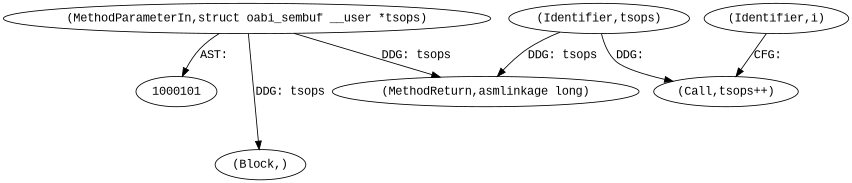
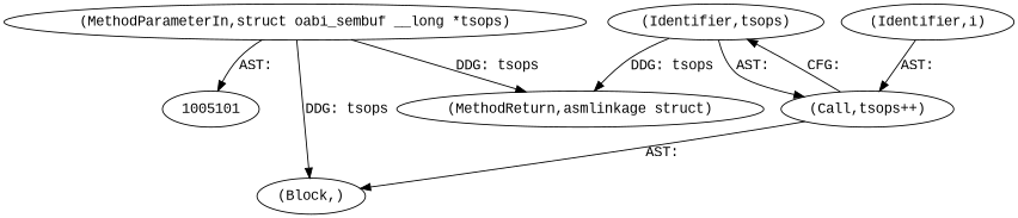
  digraph {
    fontname="Liberation Mono"
    node [fontname="Liberation Mono"]
    edge [fontname="Liberation Mono"]
-   n1 [label="(MethodParameterIn,struct oabi_sembuf __user *tsops)"]
-   n2 [label="(MethodReturn,asmlinkage long)"]
-   1000101
+   n1 [label="(MethodParameterIn,struct oabi_sembuf __long *tsops)"]
+   n2 [label="(MethodReturn,asmlinkage struct)"]
+   1000101 [label=1005101]
    n4 [label="(Block,)"]
    n5 [label="(Call,tsops++)"]
    n6 [label="(Identifier,tsops)"]
    n7 [label="(Identifier,i)"]
    n1 -> n2 [label="DDG: tsops"]
    n1 -> 1000101 [label="AST: "]
    n1 -> n4 [label="DDG: tsops"]
+   n5 -> n4 [label="AST: "]
+   n5 -> n6 [label="CFG: "]
    n6 -> n2 [label="DDG: tsops"]
-   n6 -> n5 [label="DDG: "]
-   n7 -> n5 [label="CFG: "]
+   n6 -> n5 [label="AST: "]
+   n7 -> n5 [label="AST: "]
  }
